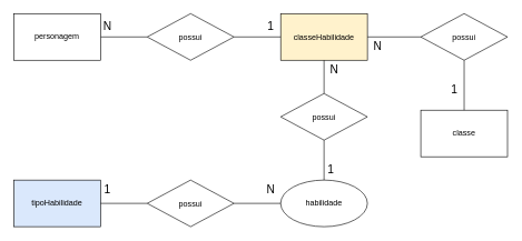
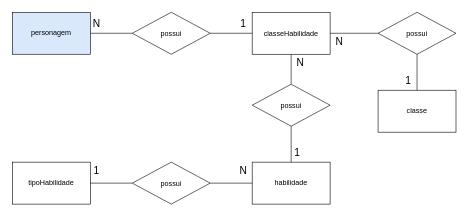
  <mxCell id="0" />
  <mxCell id="1" parent="0" />
  <mxCell id="2" style="edgeStyle=orthogonalEdgeStyle;rounded=0;orthogonalLoop=1;jettySize=auto;html=1;exitX=1;exitY=0.5;exitDx=0;exitDy=0;entryX=0;entryY=0.5;entryDx=0;entryDy=0;fontSize=17;endArrow=none;endFill=0;" edge="1" parent="1" source="3" target="10"><mxGeometry relative="1" as="geometry" /></mxCell>
- <mxCell id="3" value="personagem" style="rounded=0;whiteSpace=wrap;html=1;" vertex="1" parent="1"><mxGeometry x="20" y="20" width="130" height="70" as="geometry" /></mxCell>
- <mxCell id="4" value="classe" style="rounded=0;whiteSpace=wrap;html=1;" vertex="1" parent="1"><mxGeometry x="630" y="165" width="130" height="70" as="geometry" /></mxCell>
- <mxCell id="5" value="habilidade" style="ellipse;whiteSpace=wrap;html=1;" vertex="1" parent="1"><mxGeometry x="420" y="270" width="130" height="70" as="geometry" /></mxCell>
- <mxCell id="6" value="tipoHabilidade" style="rounded=0;whiteSpace=wrap;html=1;fillColor=#dae8fc;" vertex="1" parent="1"><mxGeometry x="20" y="270" width="130" height="70" as="geometry" /></mxCell>
+ <mxCell id="3" value="personagem" style="rounded=0;whiteSpace=wrap;html=1;fillColor=#dae8fc;" vertex="1" parent="1"><mxGeometry x="20" y="20" width="130" height="70" as="geometry" /></mxCell>
+ <mxCell id="4" value="classe" style="rounded=0;whiteSpace=wrap;html=1;" vertex="1" parent="1"><mxGeometry x="630" y="150" width="130" height="70" as="geometry" /></mxCell>
+ <mxCell id="5" value="habilidade" style="rounded=0;whiteSpace=wrap;html=1;" vertex="1" parent="1"><mxGeometry x="420" y="270" width="130" height="70" as="geometry" /></mxCell>
+ <mxCell id="6" value="tipoHabilidade" style="rounded=0;whiteSpace=wrap;html=1;" vertex="1" parent="1"><mxGeometry x="20" y="270" width="130" height="70" as="geometry" /></mxCell>
  <mxCell id="7" style="edgeStyle=orthogonalEdgeStyle;rounded=0;orthogonalLoop=1;jettySize=auto;html=1;exitX=1;exitY=0.5;exitDx=0;exitDy=0;entryX=0;entryY=0.5;entryDx=0;entryDy=0;fontSize=17;endArrow=none;endFill=0;" edge="1" parent="1" source="8" target="12"><mxGeometry relative="1" as="geometry" /></mxCell>
- <mxCell id="8" value="&lt;font style=&quot;font-size: 12px&quot;&gt;classeHabilidade&lt;/font&gt;" style="rounded=0;whiteSpace=wrap;html=1;fontSize=17;fillColor=#fff2cc;" vertex="1" parent="1"><mxGeometry x="420" y="20" width="130" height="70" as="geometry" /></mxCell>
+ <mxCell id="8" value="&lt;font style=&quot;font-size: 12px&quot;&gt;classeHabilidade&lt;/font&gt;" style="rounded=0;whiteSpace=wrap;html=1;fontSize=17;" vertex="1" parent="1"><mxGeometry x="420" y="20" width="130" height="70" as="geometry" /></mxCell>
  <mxCell id="9" style="edgeStyle=orthogonalEdgeStyle;rounded=0;orthogonalLoop=1;jettySize=auto;html=1;exitX=1;exitY=0.5;exitDx=0;exitDy=0;entryX=0;entryY=0.5;entryDx=0;entryDy=0;fontSize=17;endArrow=none;endFill=0;" edge="1" parent="1" source="10" target="8"><mxGeometry relative="1" as="geometry" /></mxCell>
  <mxCell id="10" value="&lt;font style=&quot;font-size: 12px&quot;&gt;possui&lt;/font&gt;" style="rhombus;whiteSpace=wrap;html=1;fontSize=17;" vertex="1" parent="1"><mxGeometry x="220" y="20" width="130" height="70" as="geometry" /></mxCell>
  <mxCell id="11" style="edgeStyle=orthogonalEdgeStyle;rounded=0;orthogonalLoop=1;jettySize=auto;html=1;exitX=0.5;exitY=1;exitDx=0;exitDy=0;entryX=0.5;entryY=0;entryDx=0;entryDy=0;fontSize=17;endArrow=none;endFill=0;" edge="1" parent="1" source="12" target="4"><mxGeometry relative="1" as="geometry" /></mxCell>
  <mxCell id="12" value="&lt;font style=&quot;font-size: 12px&quot;&gt;possui&lt;/font&gt;" style="rhombus;whiteSpace=wrap;html=1;fontSize=17;" vertex="1" parent="1"><mxGeometry x="630" y="20" width="130" height="70" as="geometry" /></mxCell>
  <mxCell id="13" style="edgeStyle=orthogonalEdgeStyle;rounded=0;orthogonalLoop=1;jettySize=auto;html=1;exitX=0.5;exitY=0;exitDx=0;exitDy=0;entryX=0.5;entryY=1;entryDx=0;entryDy=0;fontSize=17;endArrow=none;endFill=0;" edge="1" parent="1" source="15" target="8"><mxGeometry relative="1" as="geometry" /></mxCell>
  <mxCell id="14" style="edgeStyle=orthogonalEdgeStyle;rounded=0;orthogonalLoop=1;jettySize=auto;html=1;exitX=0.5;exitY=1;exitDx=0;exitDy=0;entryX=0.5;entryY=0;entryDx=0;entryDy=0;fontSize=17;endArrow=none;endFill=0;" edge="1" parent="1" source="15" target="5"><mxGeometry relative="1" as="geometry" /></mxCell>
  <mxCell id="15" value="&lt;font style=&quot;font-size: 12px&quot;&gt;possui&lt;/font&gt;" style="rhombus;whiteSpace=wrap;html=1;fontSize=17;" vertex="1" parent="1"><mxGeometry x="420" y="140" width="130" height="70" as="geometry" /></mxCell>
  <mxCell id="16" style="edgeStyle=orthogonalEdgeStyle;rounded=0;orthogonalLoop=1;jettySize=auto;html=1;exitX=1;exitY=0.5;exitDx=0;exitDy=0;entryX=0;entryY=0.5;entryDx=0;entryDy=0;fontSize=17;endArrow=none;endFill=0;" edge="1" parent="1" source="18" target="5"><mxGeometry relative="1" as="geometry" /></mxCell>
  <mxCell id="17" style="edgeStyle=orthogonalEdgeStyle;rounded=0;orthogonalLoop=1;jettySize=auto;html=1;exitX=0;exitY=0.5;exitDx=0;exitDy=0;entryX=1;entryY=0.5;entryDx=0;entryDy=0;fontSize=17;endArrow=none;endFill=0;" edge="1" parent="1" source="18" target="6"><mxGeometry relative="1" as="geometry" /></mxCell>
  <mxCell id="18" value="&lt;font style=&quot;font-size: 12px&quot;&gt;possui&lt;/font&gt;" style="rhombus;whiteSpace=wrap;html=1;fontSize=17;" vertex="1" parent="1"><mxGeometry x="220" y="270" width="130" height="70" as="geometry" /></mxCell>
  <mxCell id="19" value="N" style="text;html=1;align=center;verticalAlign=middle;resizable=0;points=[];autosize=1;strokeColor=none;fontSize=17;" vertex="1" parent="1"><mxGeometry x="145" y="25" width="30" height="30" as="geometry" /></mxCell>
  <mxCell id="20" value="1" style="text;html=1;align=center;verticalAlign=middle;resizable=0;points=[];autosize=1;strokeColor=none;fontSize=17;" vertex="1" parent="1"><mxGeometry x="395" y="25" width="20" height="30" as="geometry" /></mxCell>
  <mxCell id="21" value="N" style="text;html=1;align=center;verticalAlign=middle;resizable=0;points=[];autosize=1;strokeColor=none;fontSize=17;" vertex="1" parent="1"><mxGeometry x="485" y="90" width="30" height="30" as="geometry" /></mxCell>
  <mxCell id="22" value="1" style="text;html=1;align=center;verticalAlign=middle;resizable=0;points=[];autosize=1;strokeColor=none;fontSize=17;" vertex="1" parent="1"><mxGeometry x="485" y="240" width="20" height="30" as="geometry" /></mxCell>
  <mxCell id="23" value="1" style="text;html=1;align=center;verticalAlign=middle;resizable=0;points=[];autosize=1;strokeColor=none;fontSize=17;" vertex="1" parent="1"><mxGeometry x="670" y="120" width="20" height="30" as="geometry" /></mxCell>
  <mxCell id="24" value="N" style="text;html=1;align=center;verticalAlign=middle;resizable=0;points=[];autosize=1;strokeColor=none;fontSize=17;" vertex="1" parent="1"><mxGeometry x="550" y="55" width="30" height="30" as="geometry" /></mxCell>
  <mxCell id="25" value="1" style="text;html=1;align=center;verticalAlign=middle;resizable=0;points=[];autosize=1;strokeColor=none;fontSize=17;" vertex="1" parent="1"><mxGeometry x="150" y="270" width="20" height="30" as="geometry" /></mxCell>
  <mxCell id="26" value="N" style="text;html=1;align=center;verticalAlign=middle;resizable=0;points=[];autosize=1;strokeColor=none;fontSize=17;" vertex="1" parent="1"><mxGeometry x="390" y="270" width="30" height="30" as="geometry" /></mxCell>
